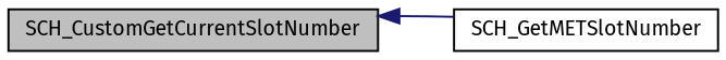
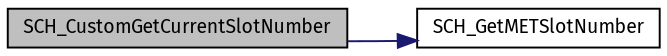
  digraph {
    rankdir=LR
    fontname="Fira Sans"
    node [color=black fontname="Fira Sans" fontsize=10 shape=record style=filled]
    n1 [fillcolor=grey75 fontcolor=black height=0.2 label=SCH_CustomGetCurrentSlotNumber width=0.4]
    n2 [fillcolor=white height=0.2 label=SCH_GetMETSlotNumber width=0.4]
-   n2 -> n1 [color=midnightblue fontname="Fira Sans" fontsize=10 labelfontname=FreeSans labelfontsize=10 style=solid]
+   n1 -> n2 [color=midnightblue fontname="Fira Sans" fontsize=10 labelfontname=FreeSans labelfontsize=10 style=solid]
  }
